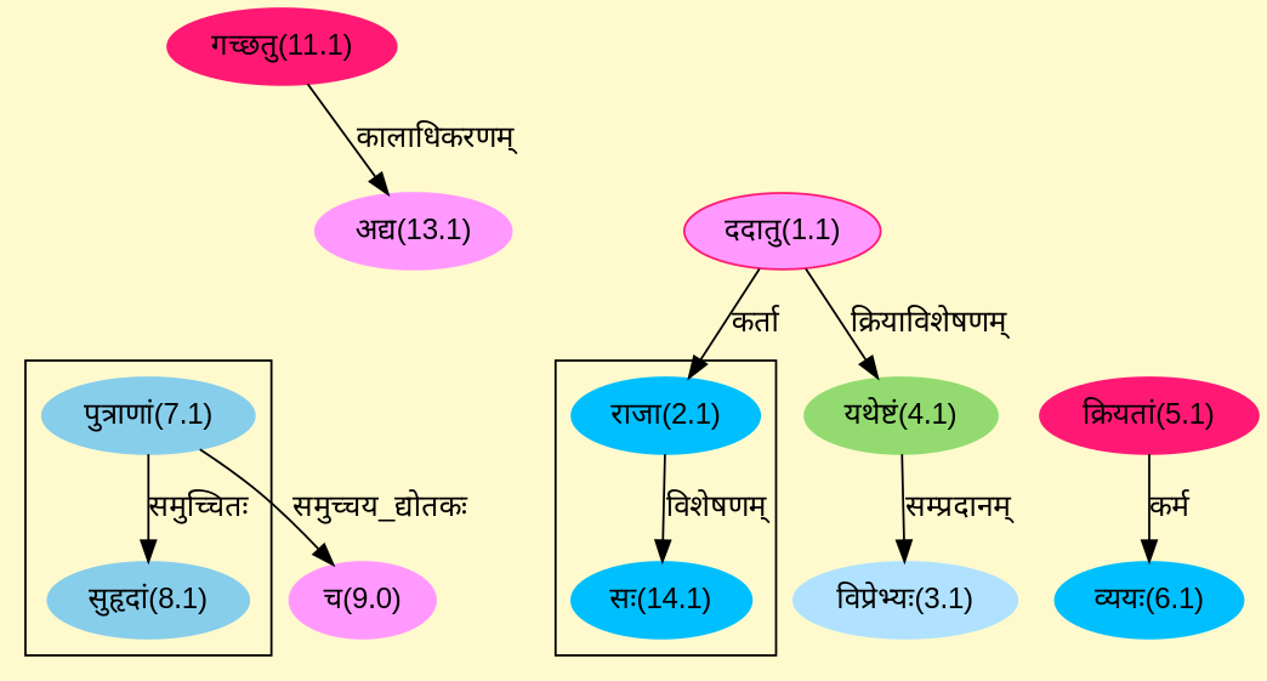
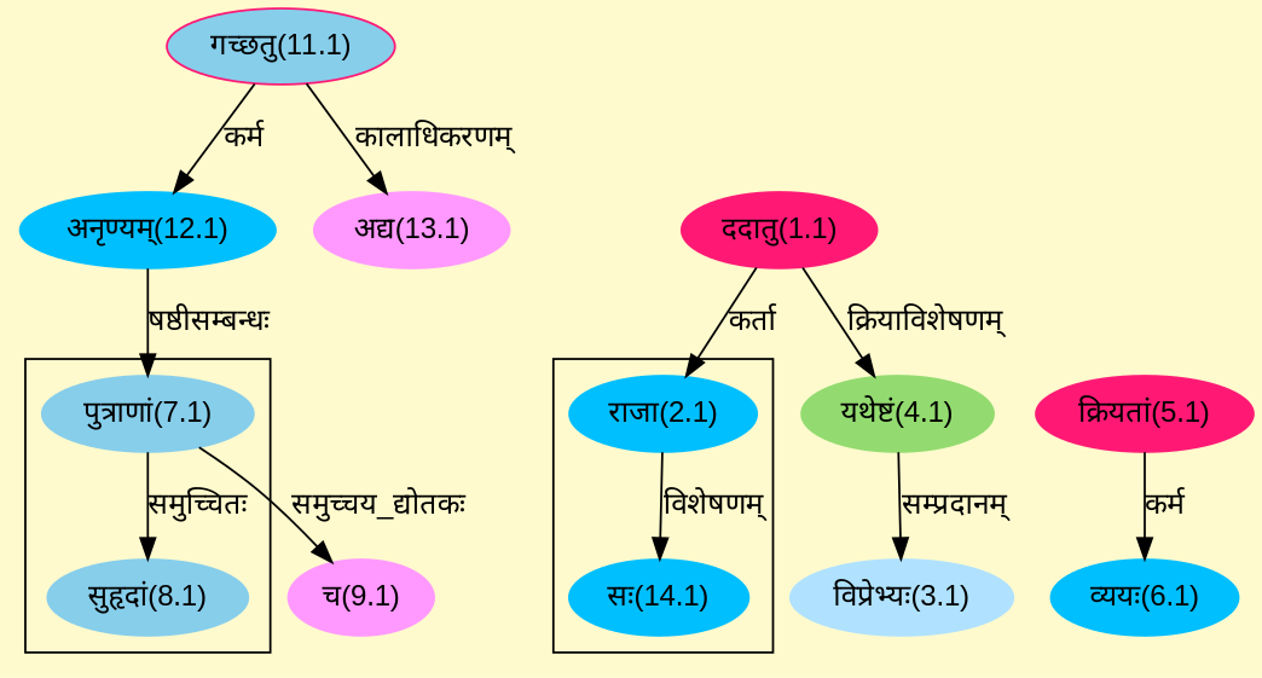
  digraph {
    bgcolor=lemonchiffon1
    compound=true
    fontname="Liberation Sans"
    rankdir=BT
    node [color="#00BFFF" fontname="Liberation Sans" style=filled]
    edge [dir=back fontname="Liberation Sans"]
    n1 [color="#87CEEB" label="सुहृदां(8.1)"]
    n2 [color="#87CEEB" label="पुत्राणां(7.1)"]
    n3 [label="सः(14.1)"]
    n4 [label="राजा(2.1)"]
-   n6 [color="#FF1975" label="ददातु(1.1)" fillcolor="#FF99FF"]
-   n7 [color="#FF1975" label="गच्छतु(11.1)"]
+   n5 [label="अनृण्यम्(12.1)"]
+   n6 [color="#FF1975" label="ददातु(1.1)"]
+   n7 [color="#FF1975" label="गच्छतु(11.1)" fillcolor="#87CEEB"]
    n8 [color="#B0E2FF" label="विप्रेभ्यः(3.1)"]
    n9 [color="#93DB70" label="यथेष्टं(4.1)"]
    n10 [color="#FF1975" label="क्रियतां(5.1)"]
    n11 [label="व्ययः(6.1)"]
-   n12 [color="#FF99FF" label="च(9.0)"]
+   n12 [color="#FF99FF" label="च(9.1)"]
    n13 [color="#FF99FF" label="अद्य(13.1)"]
    subgraph cluster_1 {
      n1
      n2
    }
    subgraph cluster_2 {
      n3
      n4
    }
    n1 -> n2 [label="समुच्चितः"]
+   n2 -> n5 [label="षष्ठीसम्बन्धः"]
    n3 -> n4 [label="विशेषणम्"]
    n4 -> n6 [label="कर्ता"]
+   n5 -> n7 [label="कर्म"]
    n8 -> n9 [label="सम्प्रदानम्"]
    n9 -> n6 [label="क्रियाविशेषणम्"]
    n11 -> n10 [label="कर्म"]
    n12 -> n2 [label="समुच्चय_द्योतकः"]
    n13 -> n7 [label="कालाधिकरणम्"]
  }
